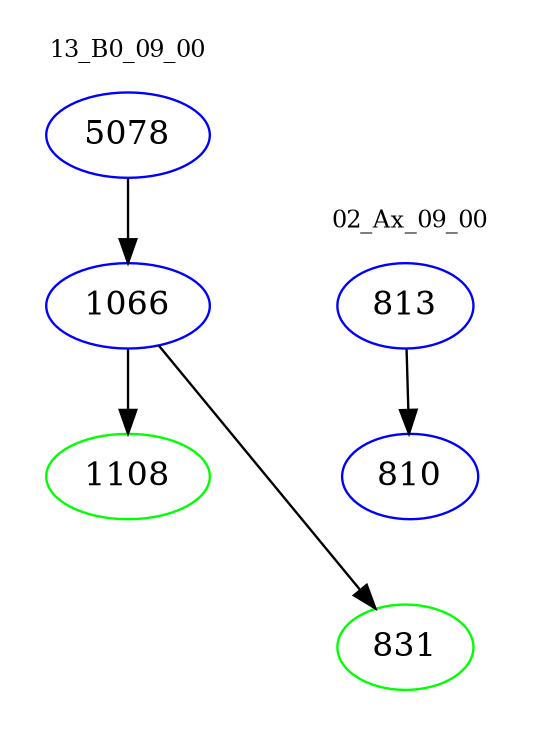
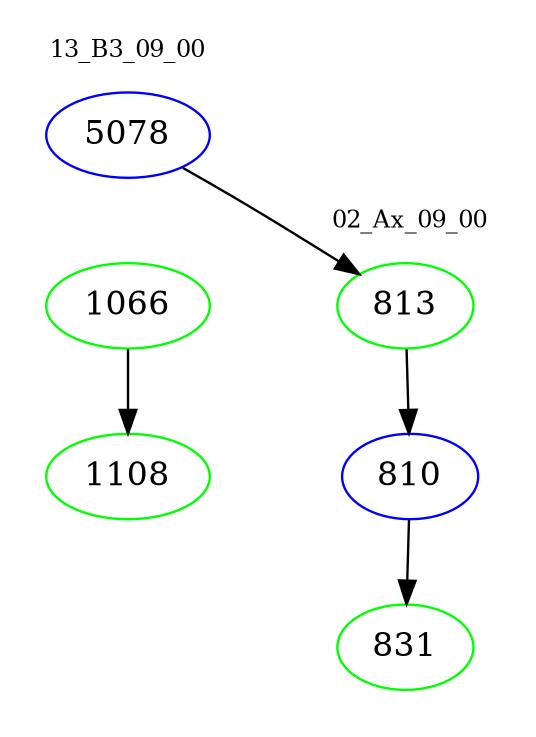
  digraph {
    node [color=blue]
    edge [color=black]
-   n1 [label=813]
+   n1 [color=green label=813]
    n2 [label=810]
    n3 [color=green label=831]
    n4 [label=5078]
-   n5 [label=1066]
+   n5 [color=green label=1066]
    n6 [color=green label=1108]
    subgraph cluster_1 {
      color=white
      fontsize=10
      label="02_Ax_09_00"
      n1
      n2
      n3
    }
    subgraph cluster_2 {
      color=white
      fontsize=10
-     label="13_B0_09_00"
+     label="13_B3_09_00"
      n4
      n5
      n6
    }
    n1 -> n2
-   n5 -> n3
-   n4 -> n5
+   n2 -> n3
+   n4 -> n1
    n5 -> n6
  }
